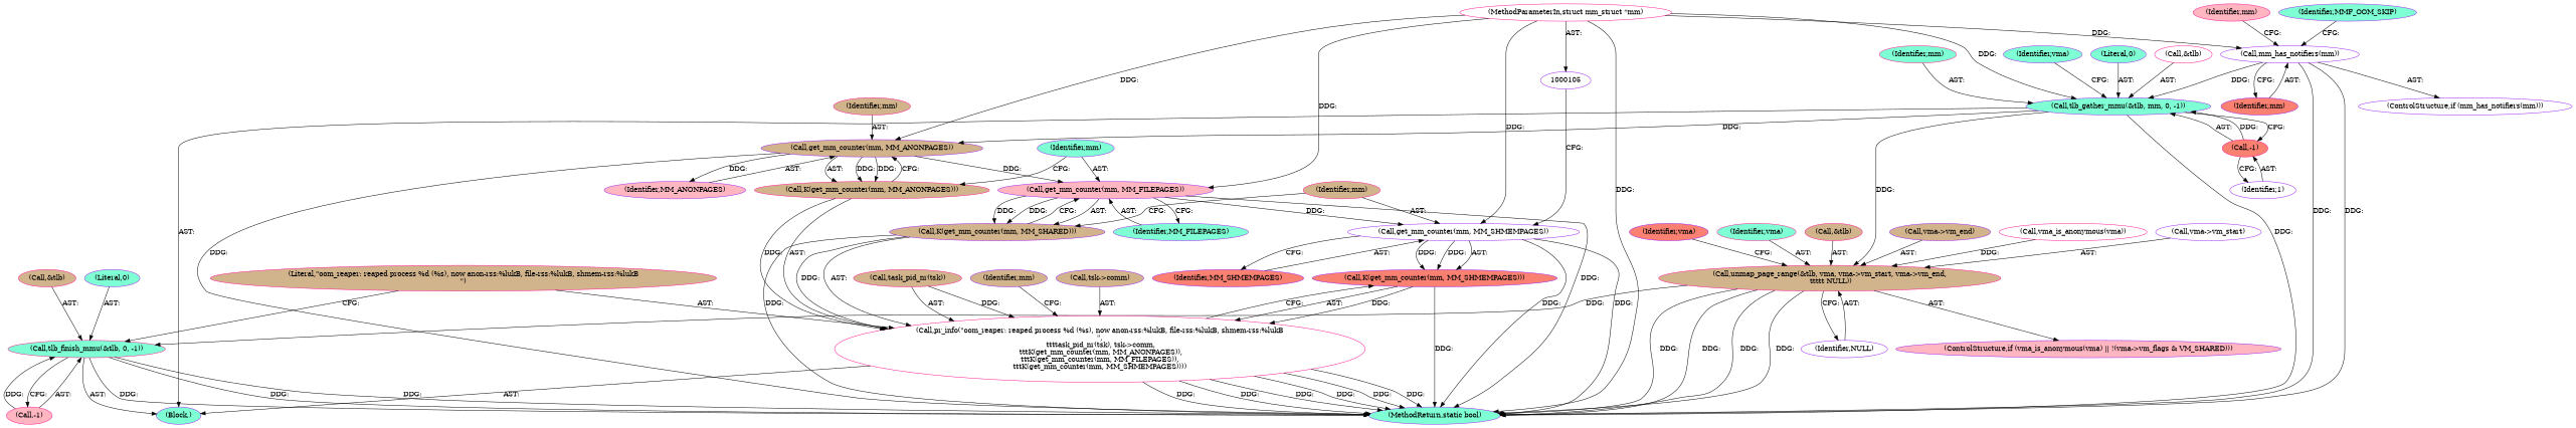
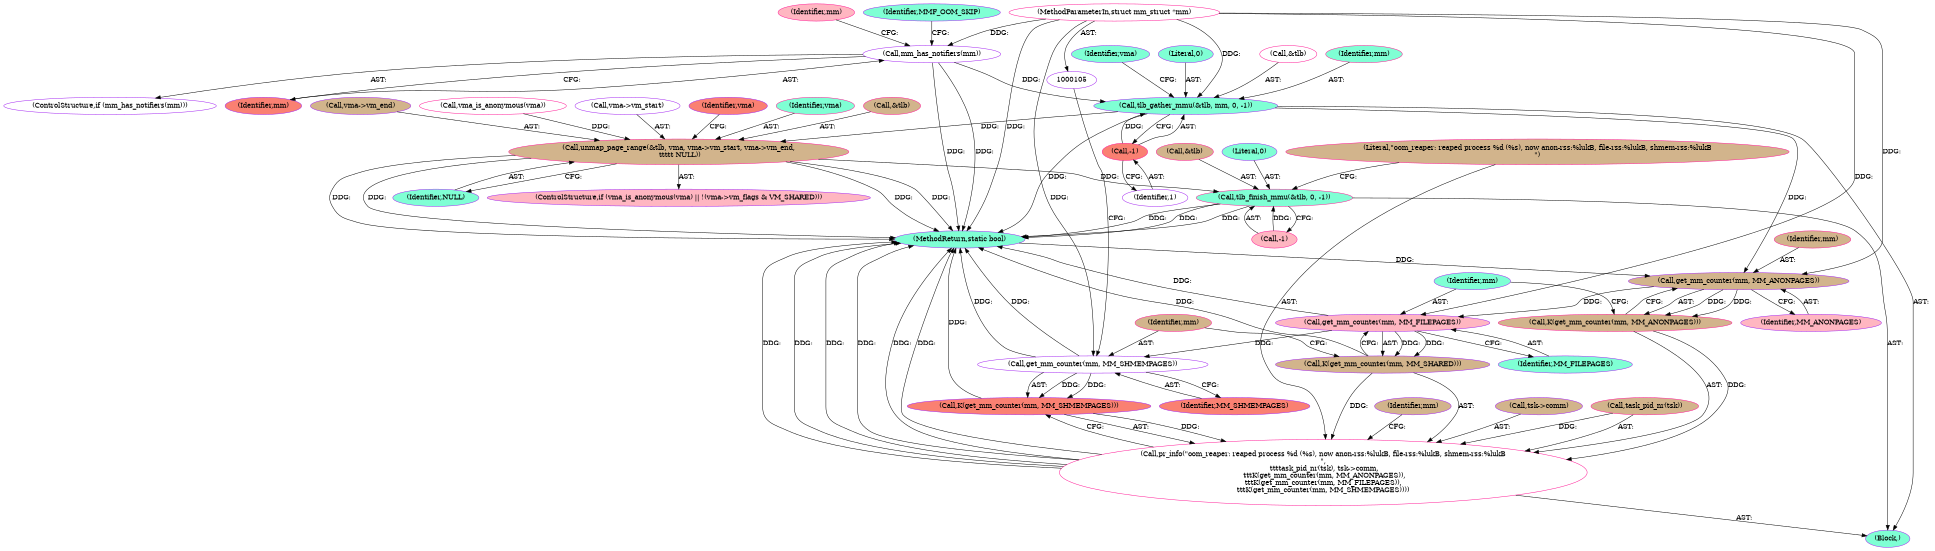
  digraph {
    node [color=purple fillcolor=tan style=filled]
    n1 [fillcolor=aquamarine label="(Call,tlb_gather_mmu(&tlb, mm, 0, -1))"]
    n2 [color=deeppink fillcolor=salmon label="(Call,-1)"]
    n3 [color=deeppink label="(Call,unmap_page_range(&tlb, vma, vma->vm_start, vma->vm_end,\n \t\t\t\t\t NULL))"]
    n4 [label="(Call,get_mm_counter(mm, MM_ANONPAGES))"]
    n5 [fillcolor=aquamarine label="(Block,)"]
    n6 [fillcolor=aquamarine label="(MethodReturn,static bool)"]
    n7 [fillcolor=white label="(Identifier,1)"]
    n8 [color=deeppink fillcolor=aquamarine label="(Call,tlb_finish_mmu(&tlb, 0, -1))"]
-   n9 [fillcolor=white label="(Identifier,NULL)"]
+   n9 [fillcolor=aquamarine label="(Identifier,NULL)"]
    n10 [fillcolor=lightpink label="(ControlStructure,if (vma_is_anonymous(vma) || !(vma->vm_flags & VM_SHARED)))"]
    n11 [color=deeppink fillcolor=lightpink label="(Call,-1)"]
    n12 [fillcolor=lightpink label="(Call,get_mm_counter(mm, MM_FILEPAGES))"]
    n13 [color=deeppink label="(Call,K(get_mm_counter(mm, MM_ANONPAGES)))"]
    n14 [fillcolor=lightpink label="(Identifier,MM_ANONPAGES)"]
    n15 [fillcolor=white label="(Call,mm_has_notifiers(mm))"]
    n16 [fillcolor=white label="(ControlStructure,if (mm_has_notifiers(mm)))"]
    n17 [fillcolor=salmon label="(Identifier,mm)"]
    n18 [color=deeppink fillcolor=white label="(MethodParameterIn,struct mm_struct *mm)"]
    n19 [fillcolor=white label="(Call,get_mm_counter(mm, MM_SHMEMPAGES))"]
    1000105 [fillcolor=white]
    n21 [label="(Call,K(get_mm_counter(mm, MM_SHARED)))"]
    n22 [fillcolor=aquamarine label="(Identifier,MM_FILEPAGES)"]
    n23 [fillcolor=salmon label="(Call,K(get_mm_counter(mm, MM_SHMEMPAGES)))"]
    n24 [fillcolor=salmon label="(Identifier,MM_SHMEMPAGES)"]
    n25 [color=deeppink fillcolor=white label="(Call,pr_info(\"oom_reaper: reaped process %d (%s), now anon-rss:%lukB, file-rss:%lukB, shmem-rss:%lukB\n\",\n \t\t\ttask_pid_nr(tsk), tsk->comm,\n \t\t\tK(get_mm_counter(mm, MM_ANONPAGES)),\n\t\t\tK(get_mm_counter(mm, MM_FILEPAGES)),\n\t\t\tK(get_mm_counter(mm, MM_SHMEMPAGES))))"]
    n26 [fillcolor=aquamarine label="(Literal,0)"]
    n27 [label="(Identifier,mm)"]
    n28 [color=deeppink fillcolor=white label="(Call,vma_is_anonymous(vma))"]
    n29 [fillcolor=white label="(Call,vma->vm_start)"]
    n30 [color=deeppink label="(Identifier,mm)"]
    n31 [color=deeppink label="(Literal,\"oom_reaper: reaped process %d (%s), now anon-rss:%lukB, file-rss:%lukB, shmem-rss:%lukB\n\")"]
    n32 [label="(Call,tsk->comm)"]
    n33 [fillcolor=aquamarine label="(Literal,0)"]
    n34 [fillcolor=salmon label="(Identifier,vma)"]
    n35 [color=deeppink fillcolor=white label="(Call,&tlb)"]
    n36 [fillcolor=aquamarine label="(Identifier,mm)"]
    n37 [color=deeppink fillcolor=lightpink label="(Identifier,mm)"]
    n38 [color=deeppink fillcolor=aquamarine label="(Identifier,vma)"]
    n39 [color=deeppink label="(Identifier,mm)"]
    n40 [fillcolor=aquamarine label="(Identifier,MMF_OOM_SKIP)"]
    n41 [color=deeppink label="(Call,&tlb)"]
    n42 [color=deeppink label="(Call,&tlb)"]
    n43 [color=deeppink fillcolor=aquamarine label="(Identifier,mm)"]
    n44 [color=deeppink label="(Call,task_pid_nr(tsk))"]
    n45 [fillcolor=aquamarine label="(Identifier,vma)"]
    n46 [label="(Call,vma->vm_end)"]
    n1 -> n2 [label="CFG: "]
    n1 -> n3 [label="DDG: "]
    n1 -> n4 [label="DDG: "]
    n1 -> n5 [label="AST: "]
    n1 -> n6 [label="DDG: "]
    n2 -> n1 [label="AST: "]
    n2 -> n1 [label="DDG: "]
    n2 -> n7 [label="CFG: "]
    n3 -> n6 [label="DDG: "]
    n3 -> n6 [label="DDG: "]
    n3 -> n6 [label="DDG: "]
    n3 -> n6 [label="DDG: "]
    n3 -> n8 [label="DDG: "]
    n3 -> n9 [label="CFG: "]
    n3 -> n10 [label="AST: "]
-   n4 -> n6 [label="DDG: "]
+   n6 -> n4 [label="DDG: "]
    n4 -> n12 [label="DDG: "]
    n4 -> n13 [label="AST: "]
    n4 -> n13 [label="DDG: "]
    n4 -> n13 [label="DDG: "]
-   n4 -> n14 [label="DDG: "]
+   n4 -> n14 [label="CFG: "]
    n7 -> n2 [label="AST: "]
    n8 -> n5 [label="AST: "]
    n8 -> n6 [label="DDG: "]
    n8 -> n6 [label="DDG: "]
    n8 -> n6 [label="DDG: "]
    n8 -> n11 [label="CFG: "]
    n9 -> n3 [label="AST: "]
    n11 -> n8 [label="AST: "]
    n11 -> n8 [label="DDG: "]
    n12 -> n6 [label="DDG: "]
    n12 -> n19 [label="DDG: "]
    n12 -> n21 [label="AST: "]
    n12 -> n21 [label="DDG: "]
    n12 -> n21 [label="DDG: "]
    n12 -> n22 [label="CFG: "]
    n13 -> n4 [label="CFG: "]
    n13 -> n25 [label="AST: "]
    n13 -> n25 [label="DDG: "]
    n14 -> n4 [label="AST: "]
    n15 -> n1 [label="DDG: "]
    n15 -> n6 [label="DDG: "]
    n15 -> n6 [label="DDG: "]
    n15 -> n16 [label="AST: "]
    n15 -> n17 [label="CFG: "]
    n17 -> n15 [label="AST: "]
    n18 -> n1 [label="DDG: "]
    n18 -> n4 [label="DDG: "]
    n18 -> n6 [label="DDG: "]
    n18 -> n12 [label="DDG: "]
    n18 -> n15 [label="DDG: "]
    n18 -> n19 [label="DDG: "]
    n18 -> 1000105 [label="AST: "]
    n19 -> n6 [label="DDG: "]
    n19 -> n6 [label="DDG: "]
    n19 -> n23 [label="AST: "]
    n19 -> n23 [label="DDG: "]
    n19 -> n23 [label="DDG: "]
    n19 -> n24 [label="CFG: "]
    1000105 -> n19 [label="CFG: "]
    n21 -> n6 [label="DDG: "]
    n21 -> n12 [label="CFG: "]
    n21 -> n25 [label="AST: "]
    n21 -> n25 [label="DDG: "]
    n22 -> n12 [label="AST: "]
    n23 -> n6 [label="DDG: "]
    n23 -> n25 [label="AST: "]
    n23 -> n25 [label="DDG: "]
    n24 -> n19 [label="AST: "]
    n25 -> n5 [label="AST: "]
    n25 -> n6 [label="DDG: "]
    n25 -> n6 [label="DDG: "]
    n25 -> n6 [label="DDG: "]
    n25 -> n6 [label="DDG: "]
    n25 -> n6 [label="DDG: "]
    n25 -> n6 [label="DDG: "]
    n25 -> n23 [label="CFG: "]
    n26 -> n1 [label="AST: "]
    n27 -> n25 [label="CFG: "]
    n28 -> n3 [label="DDG: "]
    n29 -> n3 [label="AST: "]
    n30 -> n4 [label="AST: "]
    n31 -> n8 [label="CFG: "]
    n31 -> n25 [label="AST: "]
    n32 -> n25 [label="AST: "]
    n33 -> n8 [label="AST: "]
    n34 -> n3 [label="CFG: "]
    n35 -> n1 [label="AST: "]
    n36 -> n12 [label="AST: "]
    n36 -> n13 [label="CFG: "]
    n37 -> n15 [label="CFG: "]
    n38 -> n3 [label="AST: "]
    n39 -> n19 [label="AST: "]
    n39 -> n21 [label="CFG: "]
    n40 -> n15 [label="CFG: "]
    n41 -> n8 [label="AST: "]
    n42 -> n3 [label="AST: "]
    n43 -> n1 [label="AST: "]
    n44 -> n25 [label="AST: "]
    n44 -> n25 [label="DDG: "]
    n45 -> n1 [label="CFG: "]
    n46 -> n3 [label="AST: "]
  }
